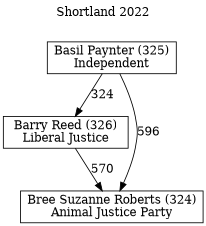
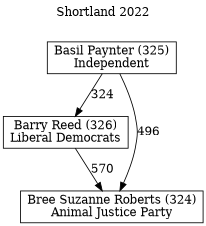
  digraph {
    label="Shortland 2022"
    labelloc=t
    mclimit=10
    node [shape=box]
-   n1 [label="Barry Reed (326)\nLiberal Justice"]
+   n1 [label="Barry Reed (326)\nLiberal Democrats"]
    n2 [label="Bree Suzanne Roberts (324)\nAnimal Justice Party"]
    n3 [label="Basil Paynter (325)\nIndependent"]
    n1 -> n2 [label=570]
    n3 -> n1 [label=324]
-   n3 -> n2 [label=596]
+   n3 -> n2 [label=496]
  }
